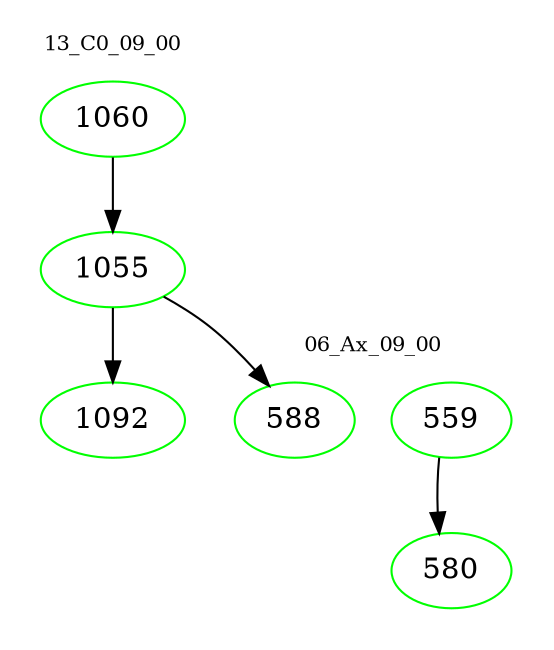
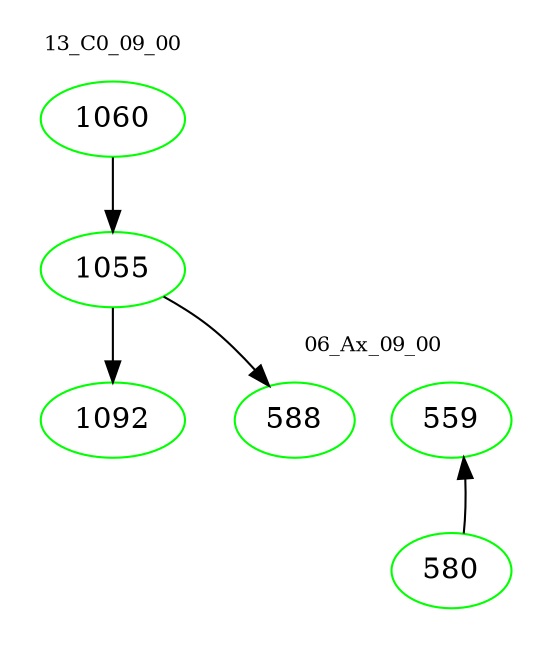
  digraph {
    node [color=green]
    edge [color=black]
    n1 [label=559]
    n2 [label=580]
    n3 [label=588]
    n4 [label=1060]
    n5 [label=1055]
    n6 [label=1092]
    subgraph cluster_1 {
      color=white
      fontsize=10
      label="06_Ax_09_00"
      n1
      n2
      n3
    }
    subgraph cluster_2 {
      color=white
      fontsize=10
      label="13_C0_09_00"
      n4
      n5
      n6
    }
-   n1 -> n2
+   n2 -> n1
    n4 -> n5
    n5 -> n3
    n5 -> n6
  }
